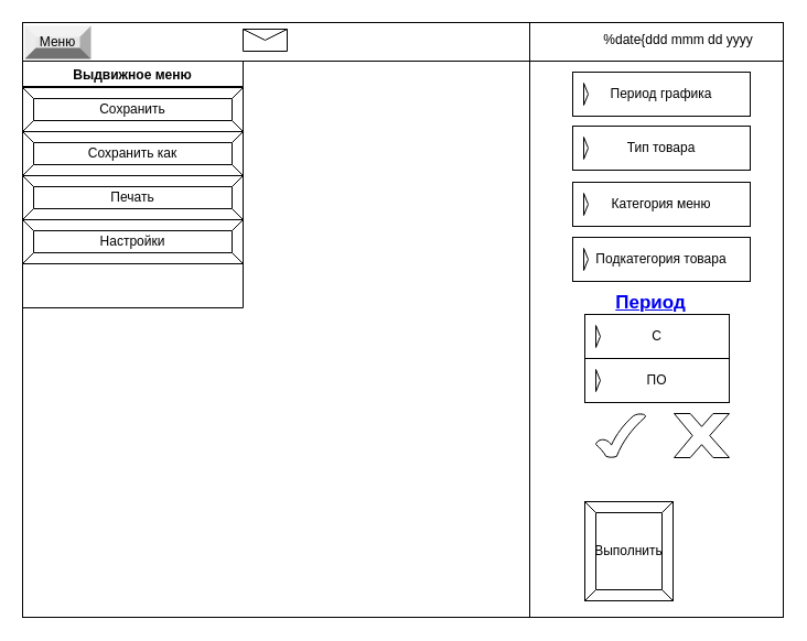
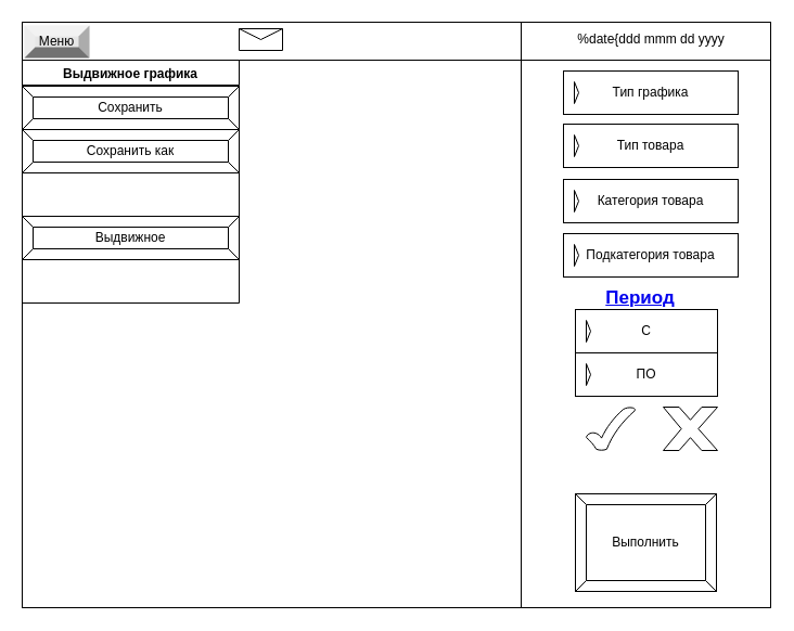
  <mxCell id="0" />
  <mxCell id="1" parent="0" />
  <mxCell id="2" value="" style="shape=internalStorage;whiteSpace=wrap;html=1;backgroundOutline=1;dx=460;dy=35;" vertex="1" parent="1"><mxGeometry x="20" y="20" width="690" height="540" as="geometry" /></mxCell>
- <mxCell id="3" value="Период графика" style="html=1;whiteSpace=wrap;container=1;recursiveResize=0;collapsible=0;" vertex="1" parent="1"><mxGeometry x="519" y="65" width="161" height="40" as="geometry" /></mxCell>
+ <mxCell id="3" value="Тип графика" style="html=1;whiteSpace=wrap;container=1;recursiveResize=0;collapsible=0;" vertex="1" parent="1"><mxGeometry x="519" y="65" width="161" height="40" as="geometry" /></mxCell>
  <mxCell id="4" value="" style="triangle;html=1;whiteSpace=wrap;" vertex="1" parent="3"><mxGeometry x="10" y="10" width="4" height="20" as="geometry" /></mxCell>
  <mxCell id="5" value="Тип товара" style="html=1;whiteSpace=wrap;container=1;recursiveResize=0;collapsible=0;" vertex="1" parent="1"><mxGeometry x="519" y="114" width="161" height="40" as="geometry" /></mxCell>
  <mxCell id="6" value="" style="triangle;html=1;whiteSpace=wrap;" vertex="1" parent="5"><mxGeometry x="10" y="10" width="4" height="20" as="geometry" /></mxCell>
- <mxCell id="7" value="Категория меню" style="html=1;whiteSpace=wrap;container=1;recursiveResize=0;collapsible=0;" vertex="1" parent="1"><mxGeometry x="519" y="165" width="161" height="40" as="geometry" /></mxCell>
+ <mxCell id="7" value="Категория товара" style="html=1;whiteSpace=wrap;container=1;recursiveResize=0;collapsible=0;" vertex="1" parent="1"><mxGeometry x="519" y="165" width="161" height="40" as="geometry" /></mxCell>
  <mxCell id="8" value="" style="triangle;html=1;whiteSpace=wrap;" vertex="1" parent="7"><mxGeometry x="10" y="10" width="4" height="20" as="geometry" /></mxCell>
  <mxCell id="9" value="Подкатегория товара" style="html=1;whiteSpace=wrap;container=1;recursiveResize=0;collapsible=0;" vertex="1" parent="1"><mxGeometry x="519" y="215" width="161" height="40" as="geometry" /></mxCell>
  <mxCell id="10" value="" style="triangle;html=1;whiteSpace=wrap;" vertex="1" parent="9"><mxGeometry x="10" y="10" width="4" height="20" as="geometry" /></mxCell>
  <mxCell id="11" value="&lt;b&gt;&lt;font style=&quot;font-size: 17px;&quot;&gt;Период&lt;/font&gt;&lt;/b&gt;" style="text;html=1;strokeColor=none;fillColor=none;whiteSpace=wrap;align=center;verticalAlign=middle;fontColor=#0000EE;fontStyle=4;" vertex="1" parent="1"><mxGeometry x="530" y="255" width="120" height="40" as="geometry" /></mxCell>
  <mxCell id="12" value="С" style="html=1;whiteSpace=wrap;container=1;recursiveResize=0;collapsible=0;" vertex="1" parent="1"><mxGeometry x="530" y="285" width="131" height="40" as="geometry" /></mxCell>
  <mxCell id="13" value="" style="triangle;html=1;whiteSpace=wrap;" vertex="1" parent="12"><mxGeometry x="10" y="10" width="4" height="20" as="geometry" /></mxCell>
  <mxCell id="14" value="ПО" style="html=1;whiteSpace=wrap;container=1;recursiveResize=0;collapsible=0;" vertex="1" parent="1"><mxGeometry x="530" y="325" width="131" height="40" as="geometry" /></mxCell>
  <mxCell id="15" value="" style="triangle;html=1;whiteSpace=wrap;" vertex="1" parent="14"><mxGeometry x="10" y="10" width="4" height="20" as="geometry" /></mxCell>
- <mxCell id="16" value="%date{ddd mmm dd yyyy HH:MM:ss}%" style="text;html=1;strokeColor=none;fillColor=none;align=center;verticalAlign=middle;whiteSpace=wrap;overflow=hidden;" vertex="1" parent="1"><mxGeometry x="535" y="26" width="160" height="20" as="geometry" /></mxCell>
+ <mxCell id="16" value="%date{ddd mmm dd yyyy HH:MM:ss}%" style="text;html=1;strokeColor=none;fillColor=none;align=center;verticalAlign=middle;whiteSpace=wrap;overflow=hidden;" vertex="1" parent="1"><mxGeometry x="520" y="26" width="160" height="20" as="geometry" /></mxCell>
  <mxCell id="17" value="" style="shape=message;html=1;html=1;outlineConnect=0;labelPosition=center;verticalLabelPosition=bottom;align=center;verticalAlign=top;" vertex="1" parent="1"><mxGeometry x="220" y="26" width="40" height="20" as="geometry" /></mxCell>
  <mxCell id="18" value="Меню" style="labelPosition=center;verticalLabelPosition=middle;align=center;html=1;shape=mxgraph.basic.shaded_button;dx=10;fillColor=#E6E6E6;strokeColor=none;whiteSpace=wrap;" vertex="1" parent="1"><mxGeometry x="22" y="23" width="60" height="30" as="geometry" /></mxCell>
- <mxCell id="19" value="Выполнить" style="labelPosition=center;verticalLabelPosition=middle;align=center;html=1;shape=mxgraph.basic.button;dx=10;whiteSpace=wrap;" vertex="1" parent="1"><mxGeometry x="530" y="455" width="80" height="90" as="geometry" /></mxCell>
+ <mxCell id="19" value="Выполнить" style="labelPosition=center;verticalLabelPosition=middle;align=center;html=1;shape=mxgraph.basic.button;dx=10;whiteSpace=wrap;" vertex="1" parent="1"><mxGeometry x="530" y="455" width="130" height="90" as="geometry" /></mxCell>
  <mxCell id="20" value="" style="verticalLabelPosition=bottom;verticalAlign=top;html=1;shape=mxgraph.basic.tick" vertex="1" parent="1"><mxGeometry x="540" y="375" width="45" height="40" as="geometry" /></mxCell>
  <mxCell id="21" value="" style="verticalLabelPosition=bottom;verticalAlign=top;html=1;shape=mxgraph.basic.x" vertex="1" parent="1"><mxGeometry x="611" y="375" width="50" height="40" as="geometry" /></mxCell>
- <mxCell id="22" value="Выдвижное меню" style="swimlane;startSize=23;" vertex="1" parent="1"><mxGeometry x="20" y="55" width="200" height="224" as="geometry" /></mxCell>
+ <mxCell id="22" value="Выдвижное графика" style="swimlane;startSize=23;" vertex="1" parent="1"><mxGeometry x="20" y="55" width="200" height="224" as="geometry" /></mxCell>
  <mxCell id="23" value="Сохранить" style="labelPosition=center;verticalLabelPosition=middle;align=center;html=1;shape=mxgraph.basic.button;dx=10;whiteSpace=wrap;" vertex="1" parent="1"><mxGeometry x="20" y="79" width="200" height="40" as="geometry" /></mxCell>
  <mxCell id="24" value="Сохранить как" style="labelPosition=center;verticalLabelPosition=middle;align=center;html=1;shape=mxgraph.basic.button;dx=10;whiteSpace=wrap;" vertex="1" parent="1"><mxGeometry x="20" y="119" width="200" height="40" as="geometry" /></mxCell>
- <mxCell id="25" value="Печать" style="labelPosition=center;verticalLabelPosition=middle;align=center;html=1;shape=mxgraph.basic.button;dx=10;whiteSpace=wrap;" vertex="1" parent="1"><mxGeometry x="20" y="159" width="200" height="40" as="geometry" /></mxCell>
- <mxCell id="26" value="Настройки" style="labelPosition=center;verticalLabelPosition=middle;align=center;html=1;shape=mxgraph.basic.button;dx=10;whiteSpace=wrap;" vertex="1" parent="1"><mxGeometry x="20" y="199" width="200" height="40" as="geometry" /></mxCell>
+ <mxCell id="26" value="Выдвижное" style="labelPosition=center;verticalLabelPosition=middle;align=center;html=1;shape=mxgraph.basic.button;dx=10;whiteSpace=wrap;" vertex="1" parent="1"><mxGeometry x="20" y="199" width="200" height="40" as="geometry" /></mxCell>
